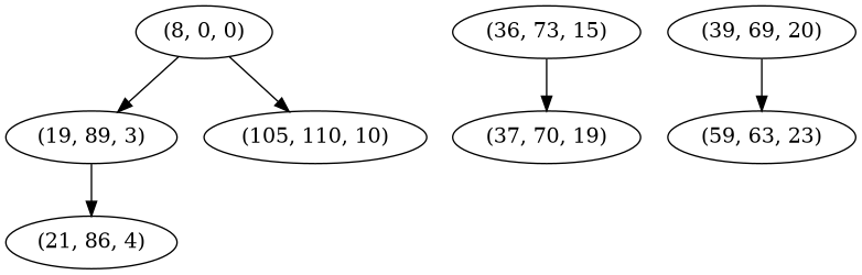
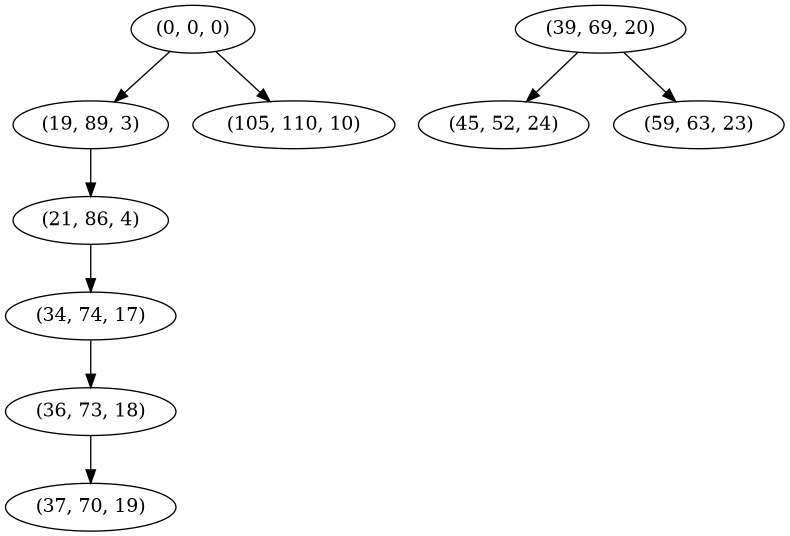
  digraph {
-   "(0, 0, 0)" [label="(8, 0, 0)"]
+   "(0, 0, 0)"
    "(19, 89, 3)"
    n3 [label="(105, 110, 10)"]
    n4 [label="(21, 86, 4)"]
-   "(36, 73, 18)" [label="(36, 73, 15)"]
+   "(34, 74, 17)"
+   "(36, 73, 18)"
    "(37, 70, 19)"
    "(39, 69, 20)"
+   "(45, 52, 24)"
    n10 [label="(59, 63, 23)"]
    "(0, 0, 0)" -> "(19, 89, 3)"
    "(0, 0, 0)" -> n3
    "(19, 89, 3)" -> n4
+   n4 -> "(34, 74, 17)"
+   "(34, 74, 17)" -> "(36, 73, 18)"
    "(36, 73, 18)" -> "(37, 70, 19)"
+   "(39, 69, 20)" -> "(45, 52, 24)"
    "(39, 69, 20)" -> n10
  }
